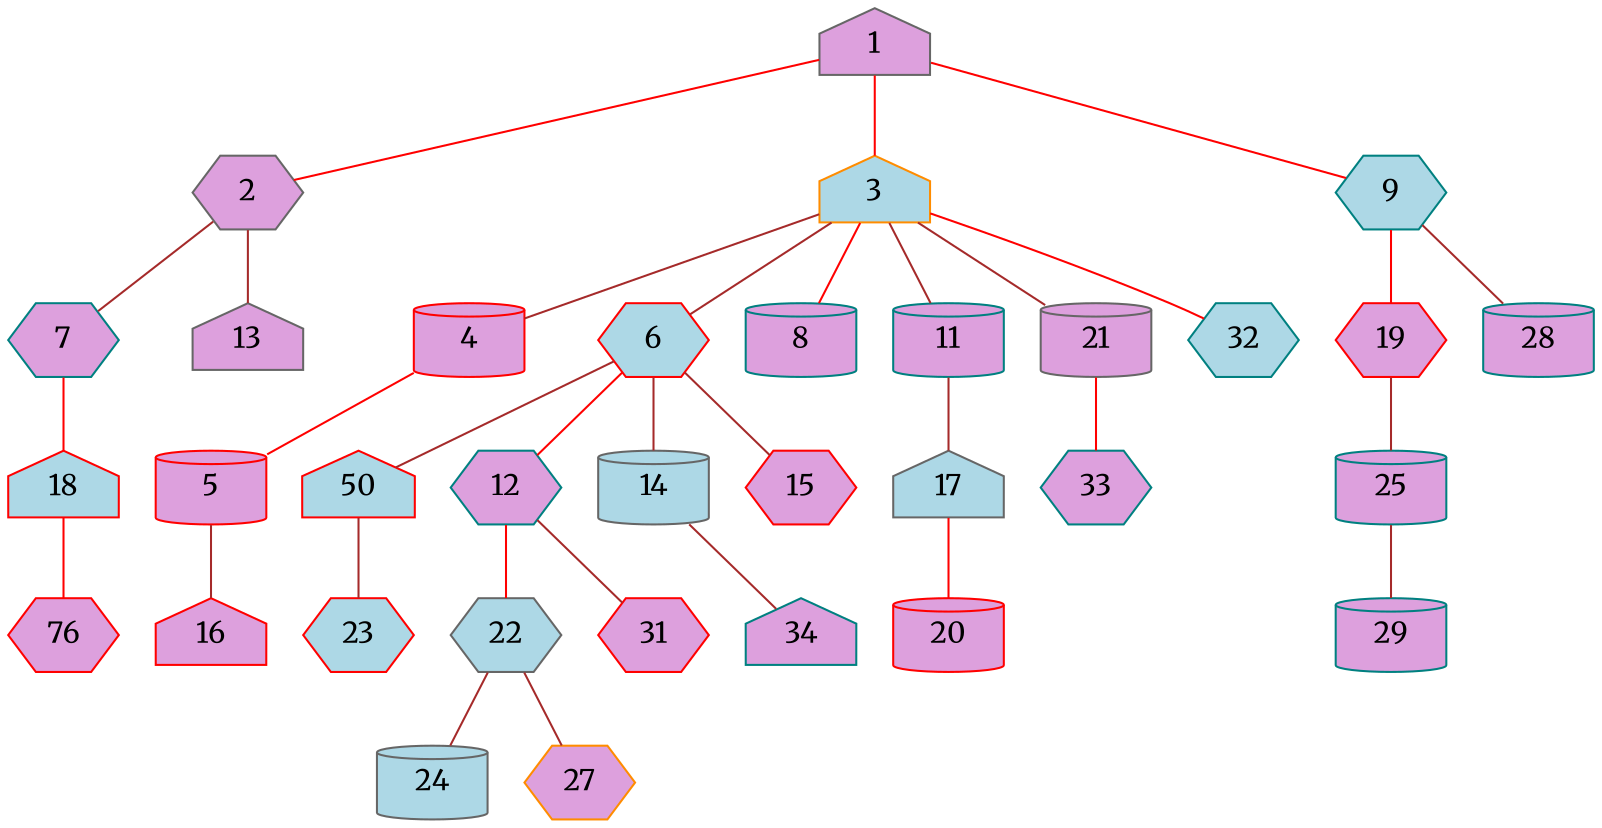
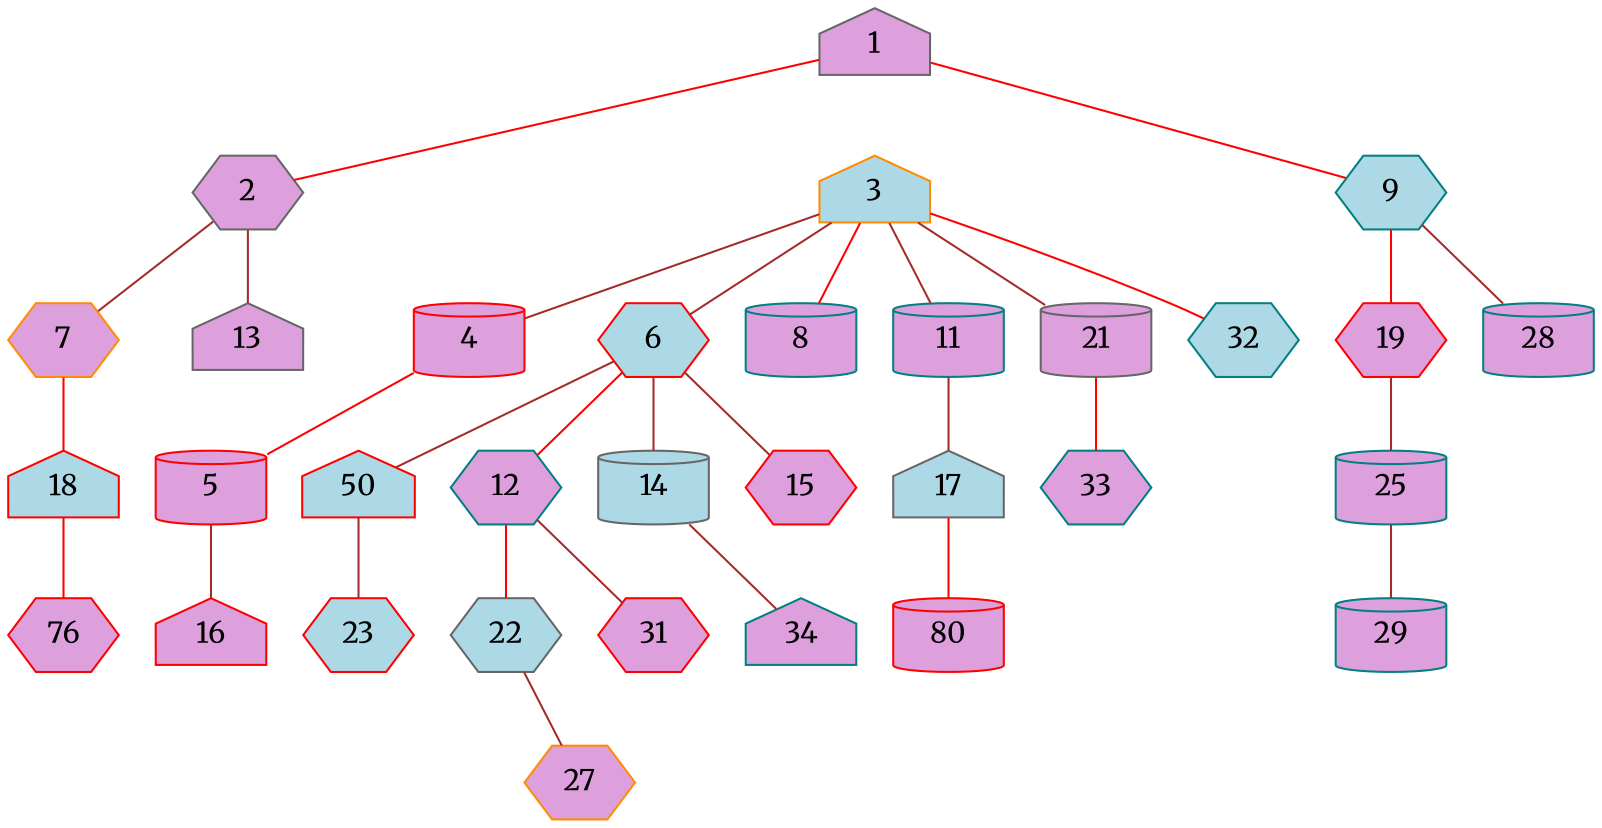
  graph {
    fontname=Merriweather
    node [color=red fillcolor=plum fontname=Merriweather shape=hexagon style=filled]
    edge [color=brown fontname=Merriweather weight=1.0]
    1 [color=gray40 shape=house]
    2 [color=gray40]
    3 [color=darkorange fillcolor=lightblue shape=house]
    9 [color=teal fillcolor=lightblue]
-   7 [color=teal]
+   7 [color=darkorange]
    13 [color=gray40 shape=house]
    4 [shape=cylinder]
    6 [fillcolor=lightblue]
    8 [color=teal shape=cylinder]
    11 [color=teal shape=cylinder]
    21 [color=gray40 shape=cylinder]
    32 [color=teal fillcolor=lightblue]
    19
    28 [color=teal shape=cylinder]
    18 [fillcolor=lightblue shape=house]
    5 [shape=cylinder]
    n17 [fillcolor=lightblue label=50 shape=house]
    12 [color=teal]
    14 [color=gray40 fillcolor=lightblue shape=cylinder]
    15
    17 [color=gray40 fillcolor=lightblue shape=house]
    33 [color=teal]
    16 [shape=house]
    23 [fillcolor=lightblue]
    22 [color=gray40 fillcolor=lightblue]
    31
    34 [color=teal shape=house]
    n28 [label=76]
    25 [color=teal shape=cylinder]
-   20 [shape=cylinder]
-   24 [color=gray40 fillcolor=lightblue shape=cylinder]
+   20 [shape=cylinder label=80]
    27 [color=darkorange]
    29 [color=teal shape=cylinder]
    1 -- 2 [color=red]
-   1 -- 3 [color=red weight=2.0]
    1 -- 9 [color=red]
    2 -- 7
    2 -- 13
    3 -- 4
    3 -- 6
    3 -- 8 [color=red]
    3 -- 11
    3 -- 21
    3 -- 32 [color=red]
    9 -- 19 [color=red weight=2.0]
    9 -- 28
    7 -- 18 [color=red weight=2.0]
    4 -- 5 [color=red]
    6 -- n17
    6 -- 12 [color=red]
    6 -- 14
    6 -- 15
    11 -- 17 [weight=3.0]
    21 -- 33 [color=red]
    19 -- 25
    18 -- n28 [color=red]
    5 -- 16
    n17 -- 23
    12 -- 22 [color=red]
    12 -- 31
    14 -- 34
    17 -- 20 [color=red]
-   22 -- 24
    22 -- 27
    25 -- 29
  }
